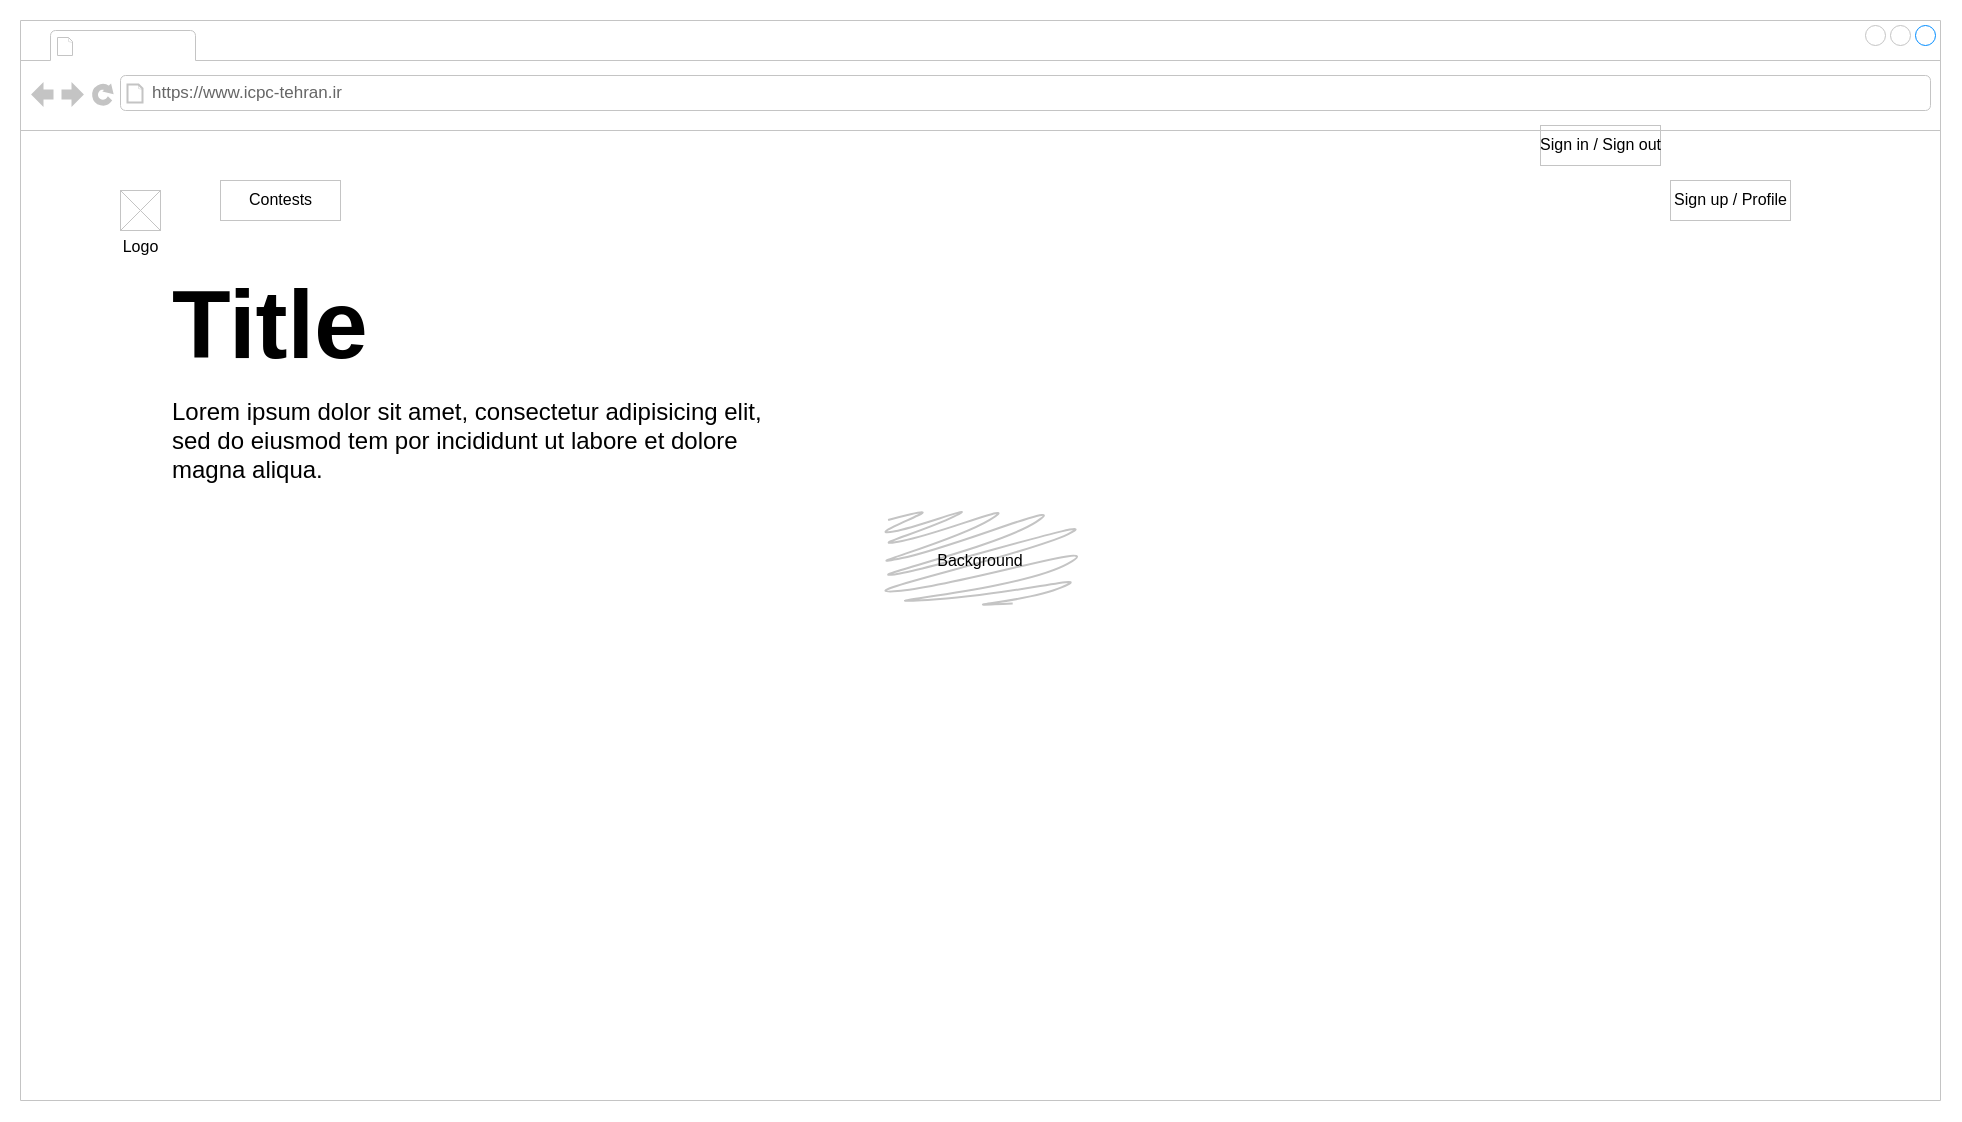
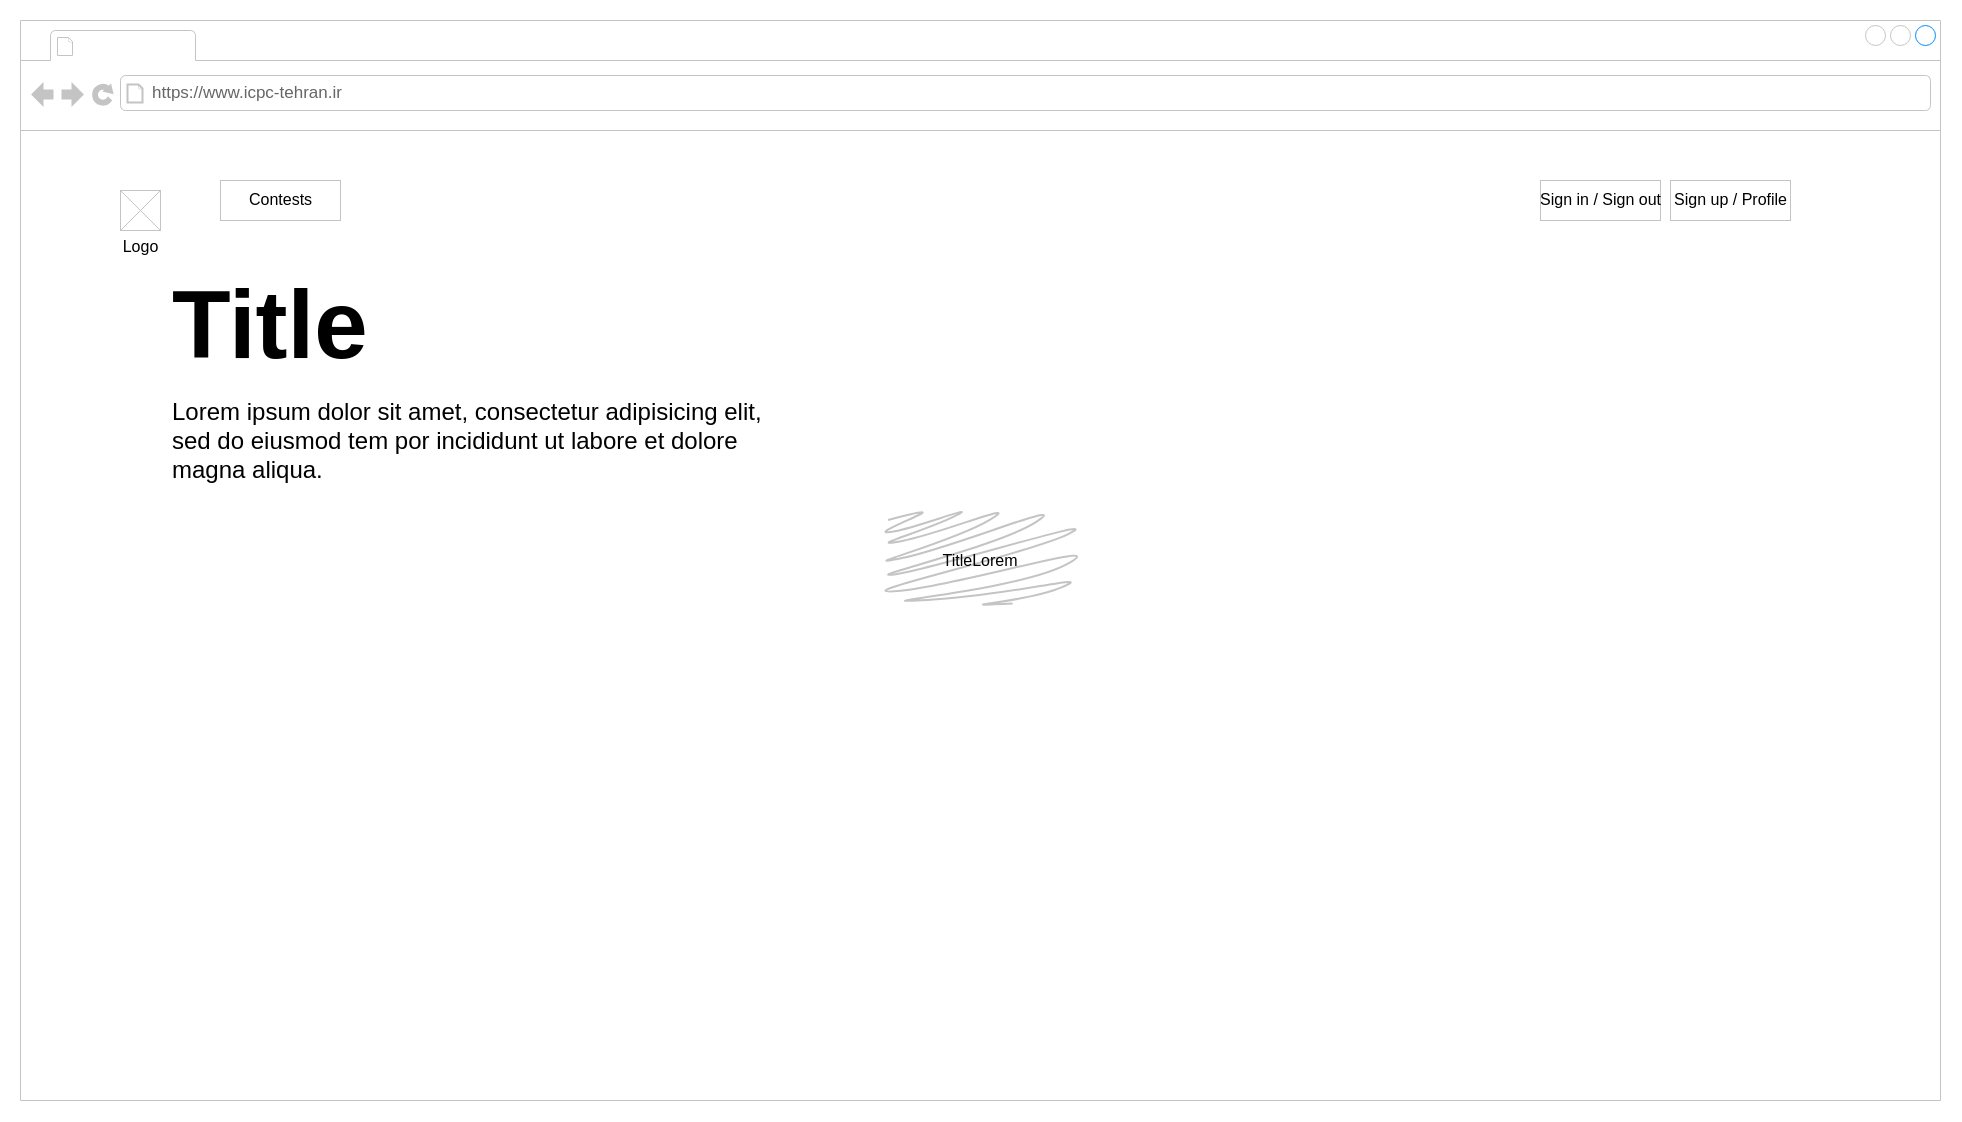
  <mxCell id="0" />
  <mxCell id="1" parent="0" />
  <mxCell id="2" value="" style="strokeWidth=1;shadow=0;dashed=0;align=center;html=1;shape=mxgraph.mockup.containers.browserWindow;rSize=0;strokeColor=#C4C4C4;strokeColor2=#008cff;strokeColor3=#c4c4c4;mainText=,;recursiveResize=0;fillColor=default;comic=0;deletable=1;backgroundOutline=0;fontSize=15;fontFamily=Helvetica;" vertex="1" parent="1"><mxGeometry x="20" y="20" width="1920" height="1080" as="geometry" /></mxCell>
  <mxCell id="3" value="https://www.icpc-tehran.ir" style="strokeWidth=1;shadow=0;dashed=0;align=center;html=1;shape=mxgraph.mockup.containers.anchor;rSize=0;fontSize=17;fontColor=#666666;align=left;fontFamily=Helvetica;strokeColor=#C4C4C4;" vertex="1" parent="2"><mxGeometry x="130" y="60" width="250" height="26" as="geometry" /></mxCell>
  <mxCell id="4" value="&lt;font style=&quot;font-size: 16px;&quot;&gt;Sign up / Profile&lt;/font&gt;" style="shape=rectangle;strokeColor=#C4C4C4;fillColor=none;linkText=;fontSize=17;fontColor=#000000;fontStyle=0;html=1;align=center;labelBackgroundColor=none;rounded=0;shadow=0;glass=0;verticalAlign=middle;arcSize=50;fontFamily=Helvetica;strokeWidth=1;" vertex="1" parent="2"><mxGeometry x="1650" y="160" width="120" height="40" as="geometry" /></mxCell>
  <mxCell id="5" value="&lt;h1 style=&quot;margin-top: 0px;&quot;&gt;&lt;font style=&quot;font-size: 96px;&quot;&gt;Title&lt;/font&gt;&lt;/h1&gt;&lt;p&gt;&lt;font style=&quot;font-size: 24px;&quot;&gt;Lorem ipsum dolor sit amet, consectetur adipisicing elit, sed do eiusmod tem por incididunt ut labore et dolore magna aliqua.&lt;/font&gt;&lt;/p&gt;" style="text;html=1;whiteSpace=wrap;overflow=hidden;rounded=0;fontFamily=Helvetica;strokeColor=none;" vertex="1" parent="2"><mxGeometry x="150" y="240" width="600" height="380" as="geometry" /></mxCell>
- <mxCell id="6" value="&lt;font style=&quot;font-size: 16px;&quot;&gt;&lt;font style=&quot;&quot;&gt;Sign in&amp;nbsp;&lt;/font&gt;&lt;span style=&quot;background-color: initial;&quot;&gt;/ Sign out&lt;/span&gt;&lt;/font&gt;" style="shape=rectangle;strokeColor=#C4C4C4;fillColor=none;linkText=;fontSize=17;fontColor=#000000;fontStyle=0;html=1;align=center;labelBackgroundColor=none;rounded=0;shadow=0;glass=0;verticalAlign=middle;arcSize=50;fontFamily=Helvetica;" vertex="1" parent="2"><mxGeometry x="1520" y="105" width="120" height="40" as="geometry" /></mxCell>
+ <mxCell id="6" value="&lt;font style=&quot;font-size: 16px;&quot;&gt;&lt;font style=&quot;&quot;&gt;Sign in&amp;nbsp;&lt;/font&gt;&lt;span style=&quot;background-color: initial;&quot;&gt;/ Sign out&lt;/span&gt;&lt;/font&gt;" style="shape=rectangle;strokeColor=#C4C4C4;fillColor=none;linkText=;fontSize=17;fontColor=#000000;fontStyle=0;html=1;align=center;labelBackgroundColor=none;rounded=0;shadow=0;glass=0;verticalAlign=middle;arcSize=50;fontFamily=Helvetica;" vertex="1" parent="2"><mxGeometry x="1520" y="160" width="120" height="40" as="geometry" /></mxCell>
  <mxCell id="7" value="&lt;font style=&quot;font-size: 16px;&quot;&gt;Logo&lt;/font&gt;" style="verticalLabelPosition=bottom;shadow=0;dashed=0;align=center;html=1;verticalAlign=top;strokeWidth=1;shape=mxgraph.mockup.graphics.simpleIcon;strokeColor=#C4C4C4;connectable=1;fillColor=none;fontFamily=Helvetica;" vertex="1" parent="2"><mxGeometry x="100" y="170" width="40" height="40" as="geometry" /></mxCell>
  <mxCell id="8" value="&lt;span style=&quot;font-size: 16px;&quot;&gt;Contests&lt;/span&gt;" style="shape=rectangle;strokeColor=#C4C4C4;fillColor=none;linkText=;fontSize=17;fontColor=#000000;fontStyle=0;html=1;align=center;labelBackgroundColor=none;rounded=0;shadow=0;glass=0;verticalAlign=middle;arcSize=50;fontFamily=Helvetica;" vertex="1" parent="2"><mxGeometry x="200" y="160" width="120" height="40" as="geometry" /></mxCell>
- <mxCell id="9" value="&lt;font style=&quot;font-size: 16px;&quot;&gt;Background&lt;/font&gt;" style="shape=mxgraph.mockup.markup.scratchOut;shadow=0;dashed=0;html=1;whiteSpace=wrap;strokeColor=#C4C4C4;strokeWidth=2;" vertex="1" parent="2"><mxGeometry x="860" y="490" width="200" height="100" as="geometry" /></mxCell>
+ <mxCell id="9" value="&lt;font style=&quot;font-size: 16px;&quot;&gt;TitleLorem&lt;/font&gt;" style="shape=mxgraph.mockup.markup.scratchOut;shadow=0;dashed=0;html=1;whiteSpace=wrap;strokeColor=#C4C4C4;strokeWidth=2;" vertex="1" parent="2"><mxGeometry x="860" y="490" width="200" height="100" as="geometry" /></mxCell>
